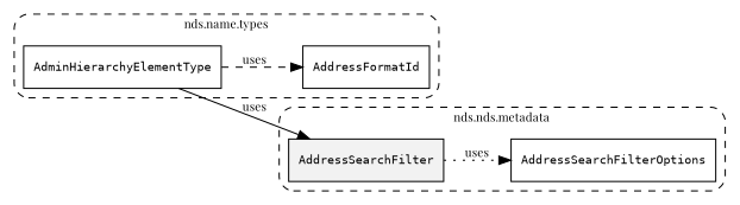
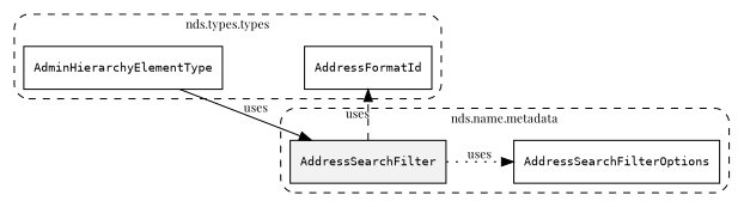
  digraph {
    fontname="Playfair Display"
    fontsize=10
    rankdir=LR
    node [fontname="Playfair Display" fontsize=10 shape=box]
    edge [fontname="Playfair Display" fontsize=10]
    n1 [fillcolor="#0000000D" label=<<font face="monospace"><table align="center" border="0" cellspacing="0" cellpadding="0"><tr><td href="../../../content/packages/nds.name.metadata.html#Structure-AddressSearchFilter" title="Structure defined in nds.name.metadata">AddressSearchFilter</td></tr></table></font>> style=filled]
    n2 [label=<<font face="monospace"><table align="center" border="0" cellspacing="0" cellpadding="0"><tr><td href="../../../content/packages/nds.name.metadata.html#Bitmask-AddressSearchFilterOptions" title="Bitmask defined in nds.name.metadata">AddressSearchFilterOptions</td></tr></table></font>>]
    n3 [label=<<font face="monospace"><table align="center" border="0" cellspacing="0" cellpadding="0"><tr><td href="../../../content/packages/nds.name.types.html#Enum-AdminHierarchyElementType" title="Enum defined in nds.name.types">AdminHierarchyElementType</td></tr></table></font>>]
    n4 [label=<<font face="monospace"><table align="center" border="0" cellspacing="0" cellpadding="0"><tr><td href="../../../content/packages/nds.name.types.html#Subtype-AddressFormatId" title="Subtype defined in nds.name.types">AddressFormatId</td></tr></table></font>>]
    subgraph cluster_1 {
-     label="nds.nds.metadata"
+     label="nds.name.metadata"
      style="dashed, rounded"
      n1
      n2
    }
    subgraph cluster_2 {
-     label="nds.name.types"
+     label="nds.types.types"
      style="dashed, rounded"
      n3
      n4
    }
    n1 -> n2 [label=uses style=dotted]
-   n3 -> n4 [label=uses style=dashed]
+   n1 -> n4 [label=uses style=dashed]
    n3 -> n1 [label=uses style=solid]
  }
